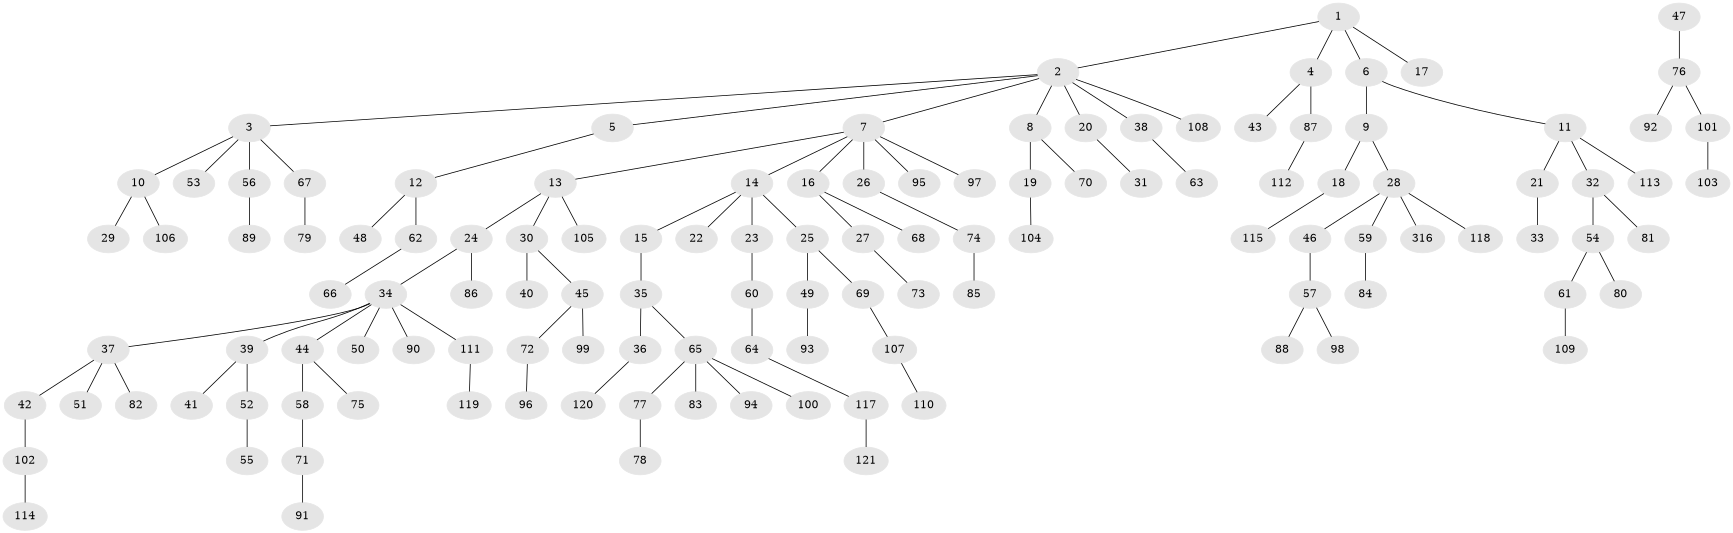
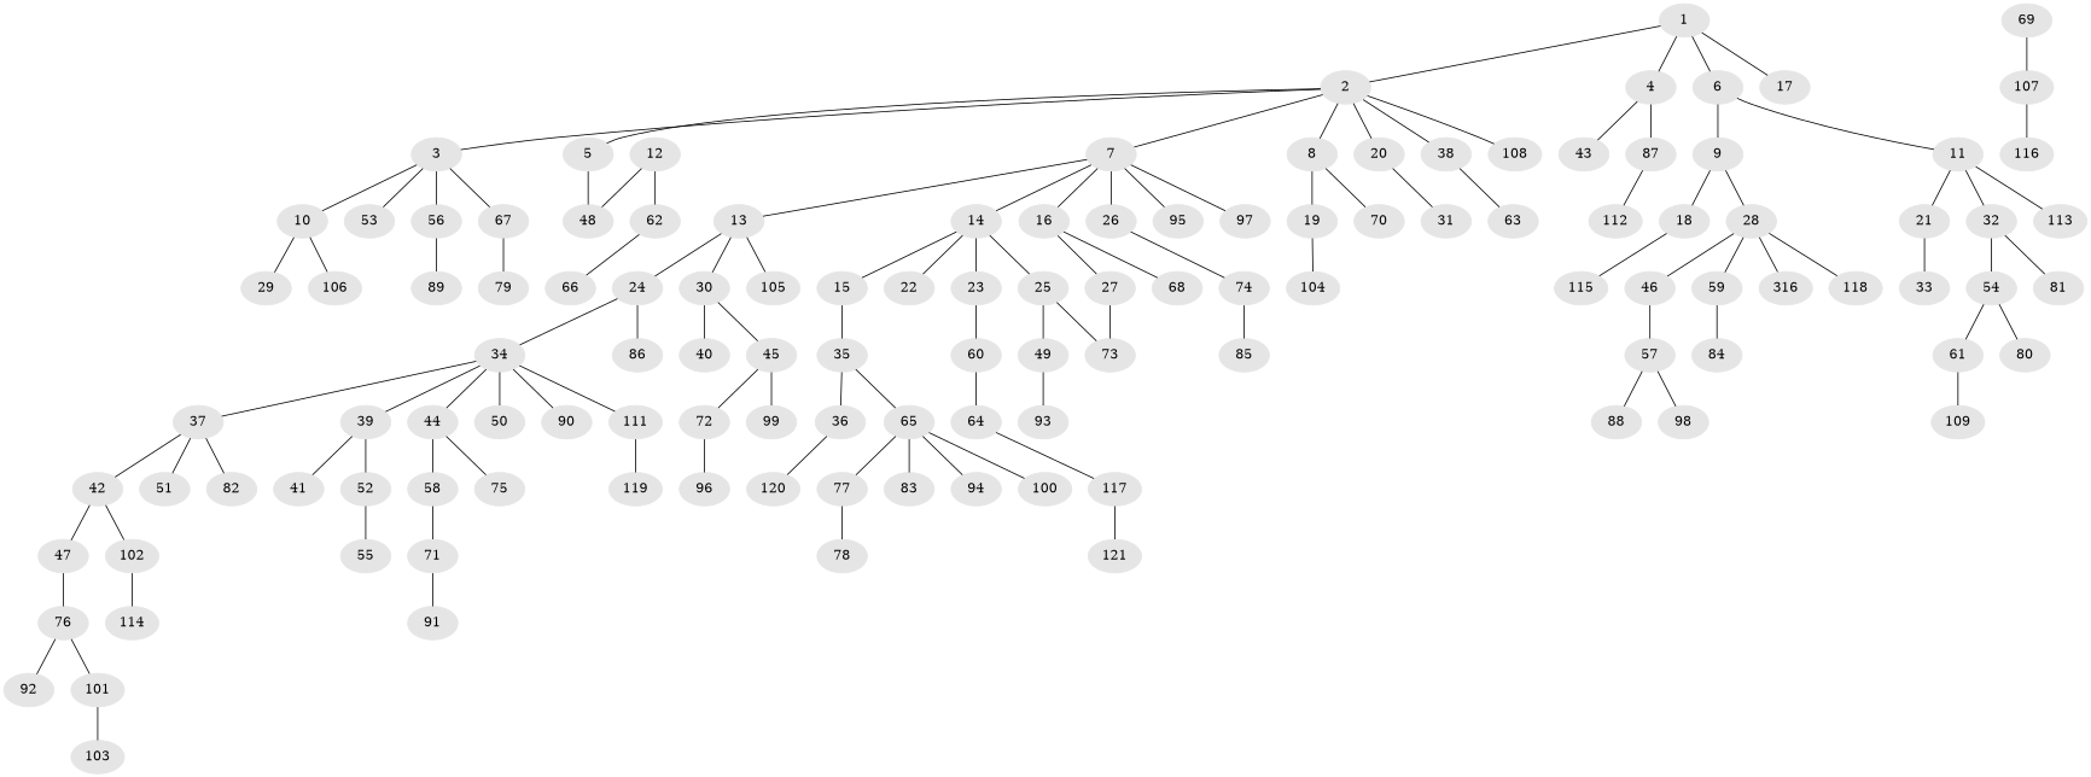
  graph {
    node [color=gray90 style=filled]
    1
    2
    4
    6
    17
    3
    5
    7
    8
    20
    38
    108
    43
    87
    9
    11
    10
    53
    56
    67
    12
    13
    14
    16
    26
    95
    97
    19
    70
    31
    63
    29
    106
    89
    79
    112
    48
    62
    18
    28
    21
    32
    113
    24
    30
    105
    15
    22
    23
    25
    27
    68
    74
    104
    115
    46
    59
    n58 [label=316]
    118
    33
    54
    81
    66
    34
    86
    40
    45
    35
    60
    49
    69
    36
    65
    73
    64
    37
    39
    44
    50
    90
    111
    93
    107
    85
    57
    84
    72
    99
    61
    80
    42
    51
    82
    41
    52
    58
    75
    119
    120
    77
    83
    94
    100
    47
    102
    55
    76
    114
    71
    96
    88
    98
    92
    101
    109
    91
    117
    121
    78
-   110
+   110 [label=116]
    103
    1 -- 2
    1 -- 4
    1 -- 6
    1 -- 17
    2 -- 3
    2 -- 5
    2 -- 7
    2 -- 8
    2 -- 20
    2 -- 38
    2 -- 108
    4 -- 43
    4 -- 87
    6 -- 9
    6 -- 11
    3 -- 10
    3 -- 53
    3 -- 56
    3 -- 67
-   5 -- 12
+   5 -- 48
    7 -- 13
    7 -- 14
    7 -- 16
    7 -- 26
    7 -- 95
    7 -- 97
    8 -- 19
    8 -- 70
    20 -- 31
    38 -- 63
    87 -- 112
    9 -- 18
    9 -- 28
    11 -- 21
    11 -- 32
    11 -- 113
    10 -- 29
    10 -- 106
    56 -- 89
    67 -- 79
    12 -- 48
    12 -- 62
    13 -- 24
    13 -- 30
    13 -- 105
    14 -- 15
    14 -- 22
    14 -- 23
    14 -- 25
    16 -- 27
    16 -- 68
    26 -- 74
    19 -- 104
    62 -- 66
    18 -- 115
    28 -- 46
    28 -- 59
    28 -- n58
    28 -- 118
    21 -- 33
    32 -- 54
    32 -- 81
    24 -- 34
    24 -- 86
    30 -- 40
    30 -- 45
    15 -- 35
    23 -- 60
    25 -- 49
-   25 -- 69
+   25 -- 73
    27 -- 73
    74 -- 85
    46 -- 57
    59 -- 84
    54 -- 61
    54 -- 80
    34 -- 37
    34 -- 39
    34 -- 44
    34 -- 50
    34 -- 90
    34 -- 111
    45 -- 72
    45 -- 99
    35 -- 36
    35 -- 65
    60 -- 64
    49 -- 93
    69 -- 107
    36 -- 120
    65 -- 77
    65 -- 83
    65 -- 94
    65 -- 100
    64 -- 117
    37 -- 42
    37 -- 51
    37 -- 82
    39 -- 41
    39 -- 52
    44 -- 58
    44 -- 75
    111 -- 119
    107 -- 110
    57 -- 88
    57 -- 98
    72 -- 96
    61 -- 109
+   42 -- 47
    42 -- 102
    52 -- 55
    58 -- 71
    77 -- 78
    47 -- 76
    102 -- 114
    76 -- 92
    76 -- 101
    71 -- 91
    101 -- 103
    117 -- 121
  }
